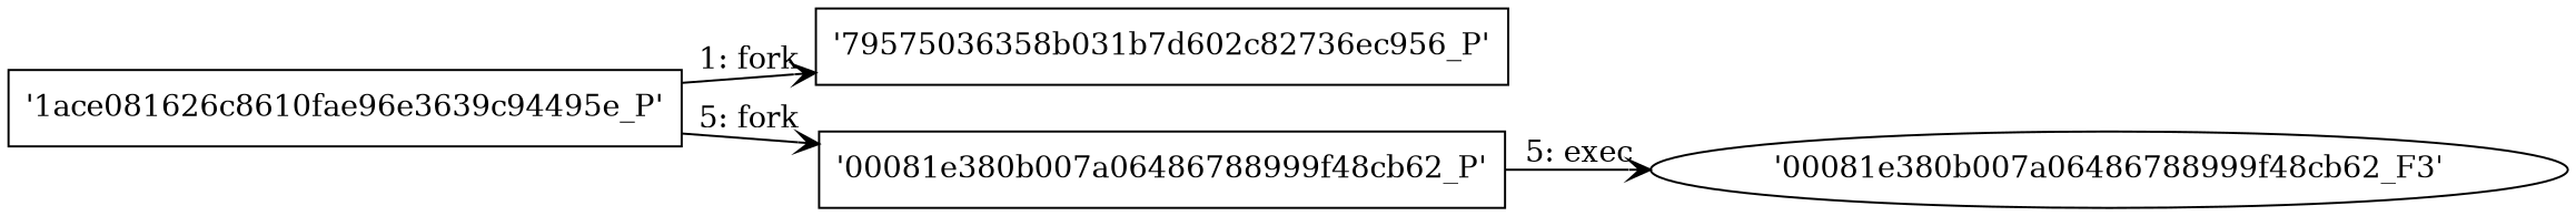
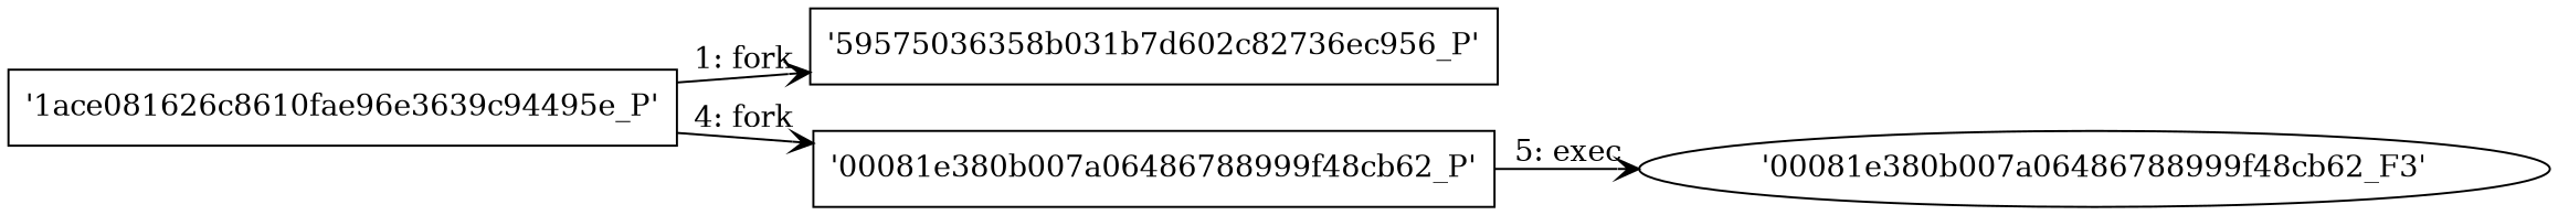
  digraph {
    engine=neato
    fixedsize=false
    fontsize=10
    nodesep=0.3
    rankdir=LR
    ranksep=0
    splines=true
    node [node_type=Process shape=box]
    edge [arrowhead=vee]
    "'1ace081626c8610fae96e3639c94495e_P'"
-   "'59575036358b031b7d602c82736ec956_P'" [label="'79575036358b031b7d602c82736ec956_P'"]
+   "'59575036358b031b7d602c82736ec956_P'"
    "'00081e380b007a06486788999f48cb62_P'"
    "'00081e380b007a06486788999f48cb62_F3'" [node_type=File shape=ellipse]
    "'1ace081626c8610fae96e3639c94495e_P'" -> "'59575036358b031b7d602c82736ec956_P'" [label="1: fork"]
-   "'1ace081626c8610fae96e3639c94495e_P'" -> "'00081e380b007a06486788999f48cb62_P'" [label="5: fork"]
+   "'1ace081626c8610fae96e3639c94495e_P'" -> "'00081e380b007a06486788999f48cb62_P'" [label="4: fork"]
    "'00081e380b007a06486788999f48cb62_P'" -> "'00081e380b007a06486788999f48cb62_F3'" [label="5: exec"]
  }
